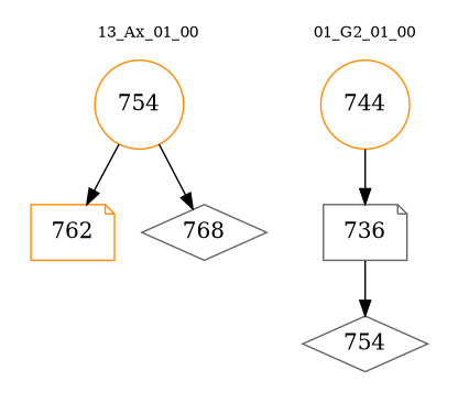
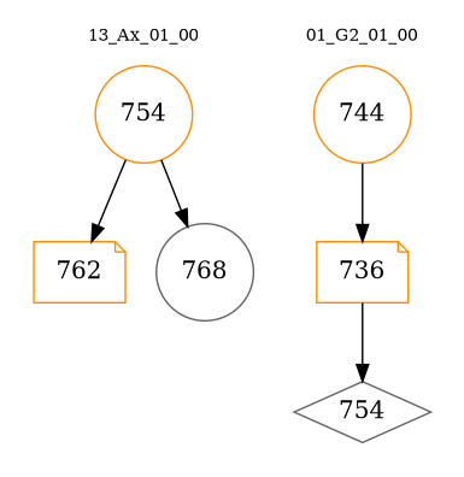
  digraph {
    node [color=darkorange shape=circle]
    edge [color=black]
    n1 [label=754]
    n2 [label=762 shape=note]
-   n3 [color=gray40 label=768 shape=diamond]
-   n4 [color=gray40 label=736 shape=note]
+   n3 [color=gray40 label=768]
+   n4 [label=736 shape=note]
    n5 [label=744]
    n6 [color=gray40 label=754 shape=diamond]
    subgraph cluster_1 {
      color=white
      fontsize=10
      label="13_Ax_01_00"
      n1
      n2
      n3
    }
    subgraph cluster_2 {
      color=white
      fontsize=10
      label="01_G2_01_00"
      n4
      n5
      n6
    }
    n1 -> n2
    n1 -> n3
    n4 -> n6
    n5 -> n4
  }
